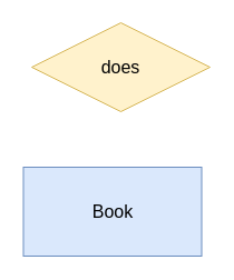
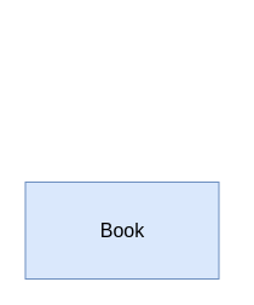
  <mxCell id="0" />
  <mxCell id="1" parent="0" />
- <mxCell id="2" value="does" style="rhombus;whiteSpace=wrap;html=1;fillColor=#fff2cc;strokeColor=#d6b656;fontSize=16;" vertex="1" parent="1"><mxGeometry x="28" y="20" width="160" height="80" as="geometry" /></mxCell>
  <mxCell id="3" value="Book" style="rounded=0;whiteSpace=wrap;html=1;fontSize=16;fillColor=#dae8fc;strokeColor=#6c8ebf;" vertex="1" parent="1"><mxGeometry x="20.5" y="150" width="160" height="80" as="geometry" /></mxCell>
